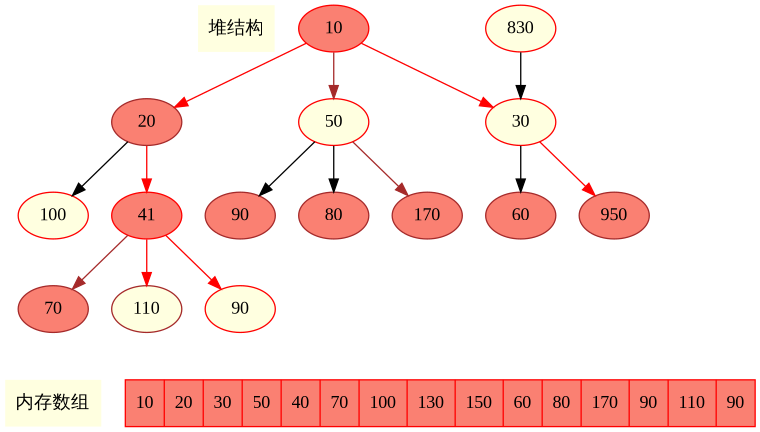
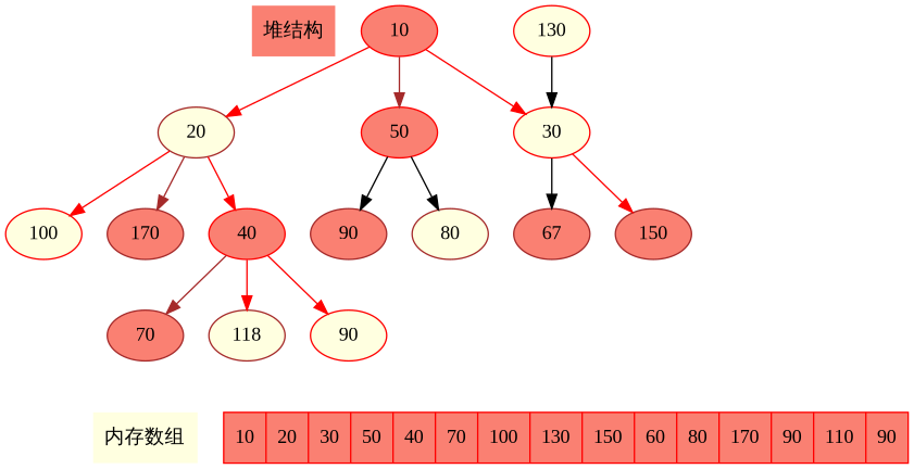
  digraph {
    fontname="Liberation Serif"
    node [color=brown fillcolor=lightyellow fontname="Liberation Serif" style=filled]
    edge [color=red fontname="Liberation Serif"]
    n1 [label="内存数组" shape=plaintext]
    n2 [color=red fillcolor=salmon label=" 10 | 20 | 30 | 50 | 40 | 70 | 100 | 130 | 150 | 60 | 80 | 170 | 90 | 110 | 90 " shape=record]
-   n3 [label="堆结构" shape=plaintext]
+   n3 [fillcolor=salmon label="堆结构" shape=plaintext]
    n4 [color=red fillcolor=salmon label=10]
-   n5 [fillcolor=salmon label=20]
+   n5 [label=20]
    n6 [color=red label=30]
-   n7 [color=red label=50]
-   n8 [color=red fillcolor=salmon label=41]
+   n7 [color=red fillcolor=salmon label=50]
+   n8 [color=red fillcolor=salmon label=40]
    n9 [color=red label=100]
-   n10 [fillcolor=salmon label=950]
-   n11 [fillcolor=salmon label=60]
-   n12 [fillcolor=salmon label=80]
+   n10 [fillcolor=salmon label=150]
+   n11 [fillcolor=salmon label=67]
+   n12 [label=80]
    n13 [fillcolor=salmon label=170]
    n14 [fillcolor=salmon label=90]
    n15 [fillcolor=salmon label=70]
-   n16 [label=110]
+   n16 [label=118]
    n17 [color=red label=90]
-   n18 [color=red label=830]
+   n18 [color=red label=130]
    subgraph sub_1 {
      rank=sink
      n1
      n2
    }
    n4 -> n5
    n4 -> n6
    n4 -> n7 [color=brown]
    n5 -> n8
-   n5 -> n9 [color=black]
+   n5 -> n9
    n6 -> n10
    n6 -> n11 [color=black]
    n7 -> n12 [color=black]
-   n7 -> n13 [color=brown]
+   n5 -> n13 [color=brown]
    n7 -> n14 [color=black]
    n8 -> n15 [color=brown]
    n8 -> n16
    n8 -> n17
    n18 -> n6 [color=black]
  }
